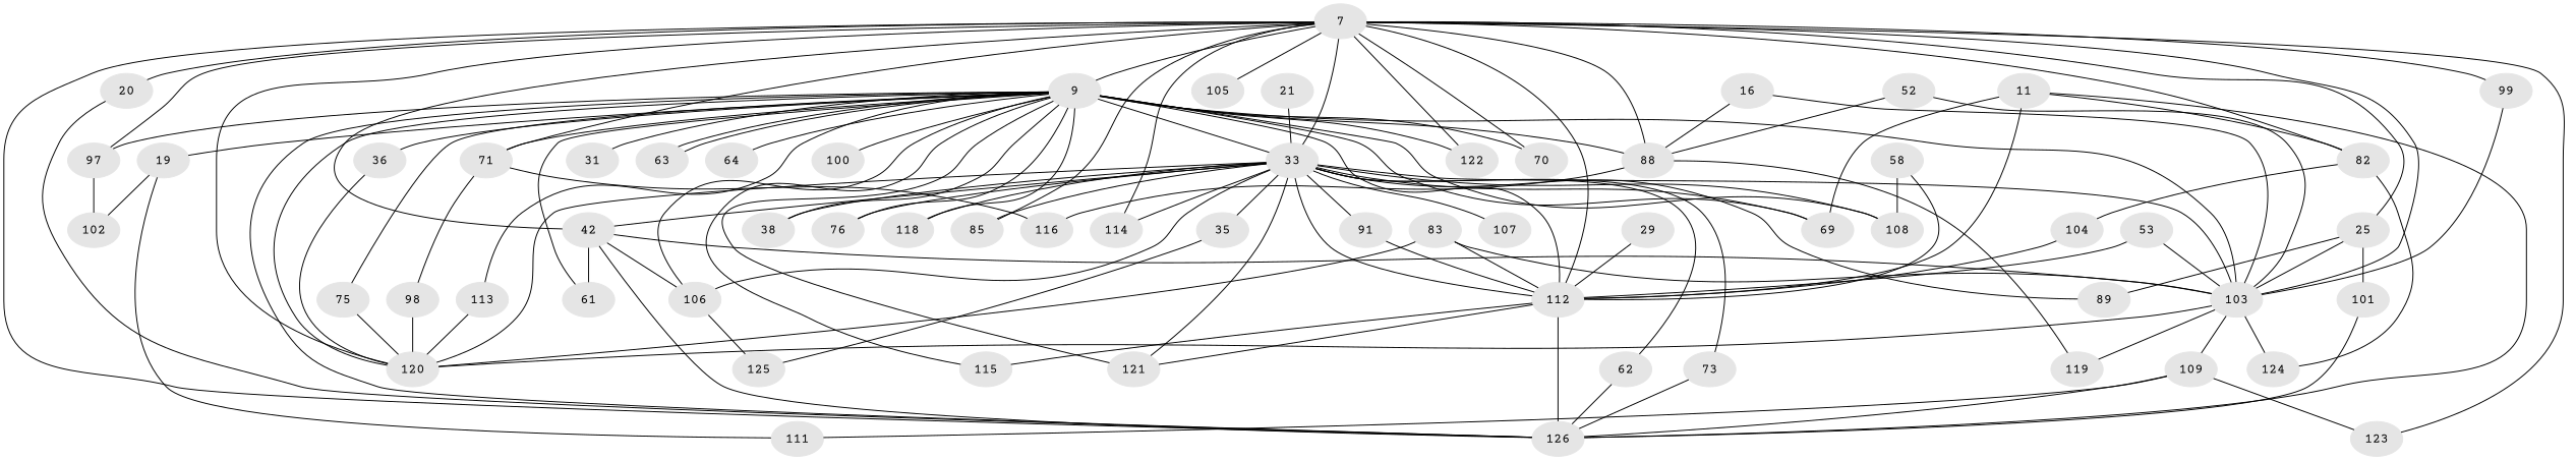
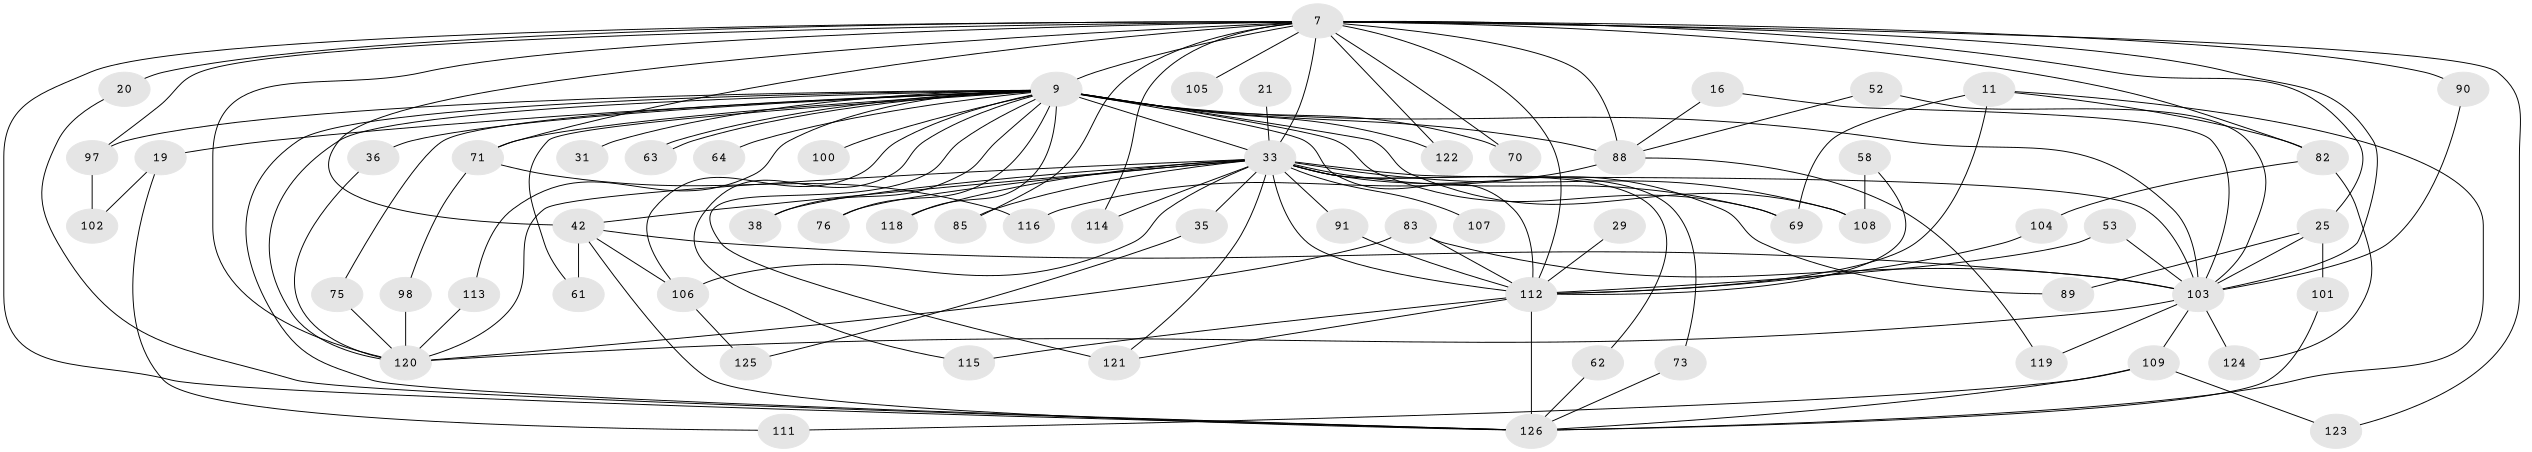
  graph {
    fontname="Courier Prime"
    node [color=gray90 fontname="Courier Prime" style=filled]
    edge [fontname="Courier Prime"]
    7 [super="+6"]
    9 [super="+8"]
    20
    25
    33 [super="+27+10"]
    42 [super="+23"]
    70
    71 [super="+65"]
    82 [super="+17+24"]
    85
    88 [super="+87"]
    97
-   99 [super="+22"]
+   99 [super="+22" label=90]
    103 [super="+51+74+81"]
    105
    112 [super="+80+5"]
    114
    120 [super="+72+60+95"]
    122
    123
    126 [super="+93+47+49+84+117"]
    19
    31
    36
    38 [super="+37"]
    61
    63
    64
    69 [super="+41"]
    75
    76
    100
    106 [super="+66"]
    108 [super="+67+78"]
    113
    115
    118
    121 [super="+94"]
    89
    101 [super="+96"]
    35
    62
    73
    91
    107
    98
    116
    104
    124
    119
    102
    109
    111
    125
    11
    16
    21
    29
    52
    53
    58
    83 [super="+55"]
    7 -- 9 [weight=9]
    7 -- 20 [weight=2]
    7 -- 25
    7 -- 33 [weight=7]
    7 -- 42
    7 -- 70
    7 -- 71
    7 -- 82 [weight=3]
    7 -- 85
    7 -- 88 [weight=2]
    7 -- 97
    7 -- 99 [weight=3]
    7 -- 103
    7 -- 105
    7 -- 112 [weight=7]
    7 -- 114
    7 -- 120 [weight=3]
    7 -- 122
    7 -- 123
    7 -- 126 [weight=2]
    9 -- 33 [weight=6]
    9 -- 70
    9 -- 71 [weight=4]
    9 -- 88 [weight=5]
    9 -- 97
    9 -- 103 [weight=8]
    9 -- 112 [weight=6]
    9 -- 120
    9 -- 122
    9 -- 126 [weight=3]
    9 -- 19 [weight=2]
    9 -- 31 [weight=2]
    9 -- 36 [weight=2]
    9 -- 38 [weight=3]
    9 -- 61
    9 -- 63
    9 -- 63
    9 -- 64 [weight=2]
    9 -- 69
    9 -- 75
    9 -- 76
    9 -- 100 [weight=2]
    9 -- 106 [weight=2]
    9 -- 108 [weight=2]
    9 -- 113
    9 -- 115
    9 -- 118
    9 -- 121 [weight=2]
    20 -- 126
    25 -- 103 [weight=2]
    25 -- 89
    25 -- 101 [weight=2]
    33 -- 42 [weight=2]
    33 -- 85
    33 -- 103 [weight=4]
    33 -- 112 [weight=6]
    33 -- 114
    33 -- 120 [weight=3]
    33 -- 38
    33 -- 69
    33 -- 76
    33 -- 106
    33 -- 108 [weight=2]
    33 -- 118
    33 -- 121
    33 -- 89
    33 -- 35 [weight=2]
    33 -- 62
    33 -- 73
    33 -- 91
    33 -- 107 [weight=2]
    42 -- 103
    42 -- 126
    42 -- 61
    42 -- 106
    71 -- 98
    71 -- 116
    82 -- 104
    82 -- 124
    88 -- 116
    88 -- 119
    97 -- 102
    99 -- 103
    103 -- 120
    103 -- 124
    103 -- 119
    103 -- 109
    112 -- 126 [weight=3]
    112 -- 115
    112 -- 121
    19 -- 102
    19 -- 111
    36 -- 120
    75 -- 120
    106 -- 125
    113 -- 120
    101 -- 126
    35 -- 125
    62 -- 126
    73 -- 126
    91 -- 112
    98 -- 120
    104 -- 112
    109 -- 123
    109 -- 126
    109 -- 111
    11 -- 82
    11 -- 112 [weight=2]
    11 -- 126
    11 -- 69
    16 -- 88
    16 -- 103
    21 -- 33 [weight=2]
    29 -- 112 [weight=2]
    52 -- 88
    52 -- 103
    53 -- 103
    53 -- 112
    58 -- 112
    58 -- 108 [weight=2]
    83 -- 103
    83 -- 112
    83 -- 120
  }
